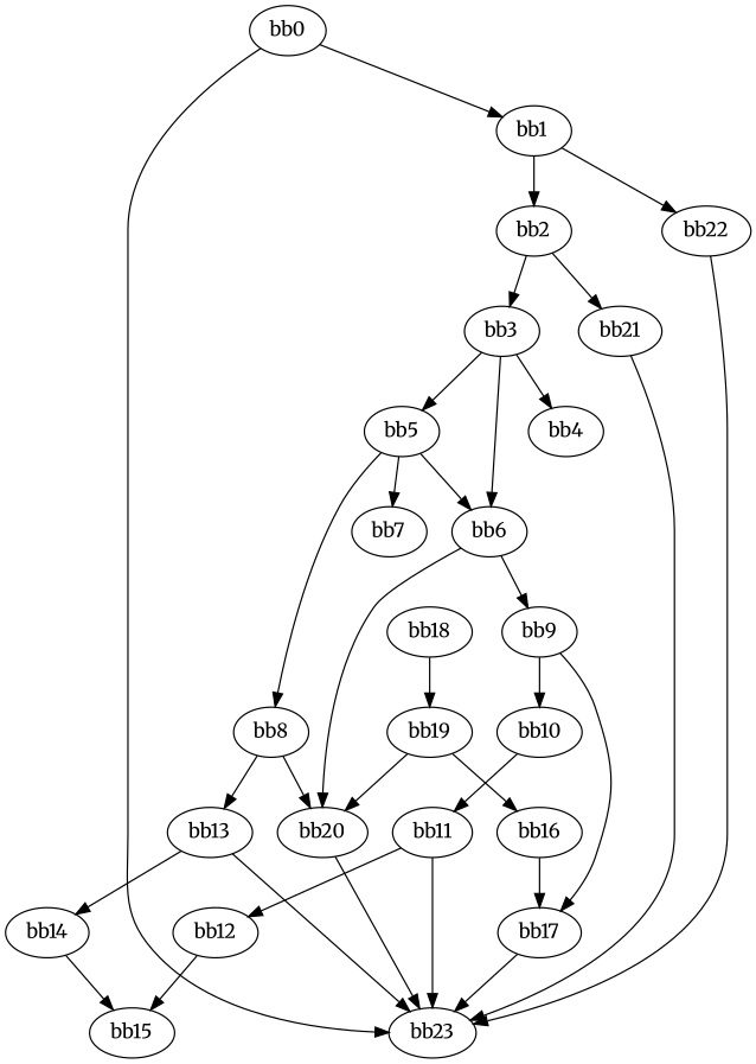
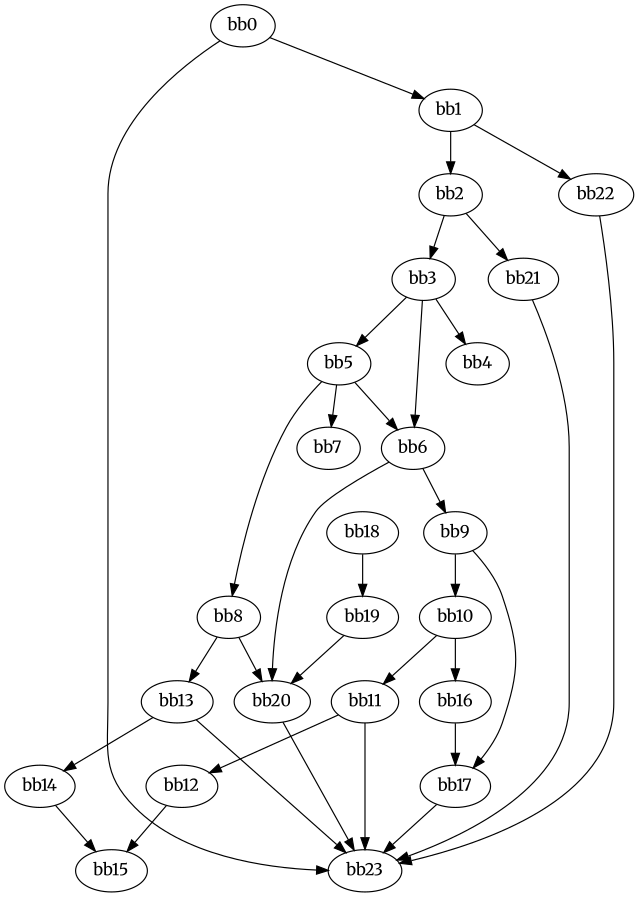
  digraph {
    fontname=Merriweather
    node [fontname=Merriweather]
    edge [fontname=Merriweather]
    n1 [label="bb0\l"]
    n2 [label="bb1\l"]
    n3 [label="bb23\l"]
    n4 [label="bb2\l"]
    n5 [label="bb22\l"]
    n6 [label="bb3\l"]
    n7 [label="bb21\l"]
    n8 [label="bb4\l"]
    n9 [label="bb5\l"]
    n10 [label="bb6\l"]
    n11 [label="bb7\l"]
    n12 [label="bb8\l"]
    n13 [label="bb9\l"]
    n14 [label="bb20\l"]
    n15 [label="bb10\l"]
    n16 [label="bb17\l"]
    n17 [label="bb13\l"]
    n18 [label="bb18\l"]
    n19 [label="bb19\l"]
    n20 [label="bb14\l"]
    n21 [label="bb11\l"]
    n22 [label="bb16\l"]
    n23 [label="bb12\l"]
    n24 [label="bb15\l"]
    n1 -> n2
    n1 -> n3
    n2 -> n4
    n2 -> n5
    n4 -> n6
    n4 -> n7
    n5 -> n3
    n6 -> n8
    n6 -> n9
    n6 -> n10
    n7 -> n3
    n9 -> n10
    n9 -> n11
    n9 -> n12
    n10 -> n13
    n10 -> n14
    n12 -> n14
    n12 -> n17
    n13 -> n15
    n13 -> n16
    n14 -> n3
    n15 -> n21
-   n19 -> n22
+   n15 -> n22
    n16 -> n3
    n17 -> n3
    n17 -> n20
    n18 -> n19
    n19 -> n14
    n20 -> n24
    n21 -> n3
    n21 -> n23
    n22 -> n16
    n23 -> n24
  }
